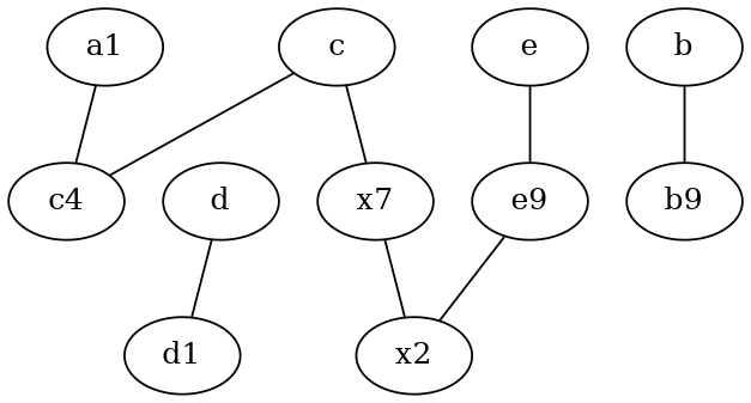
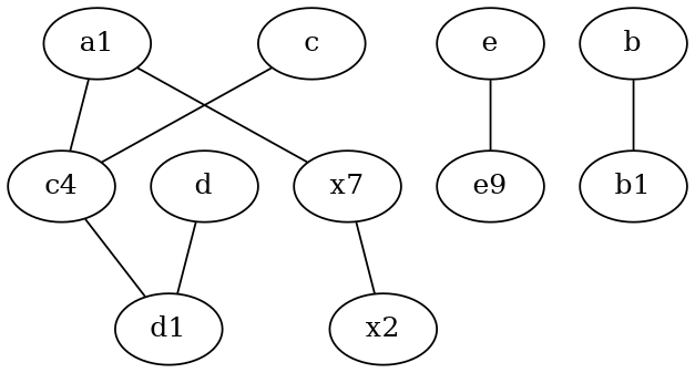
  graph {
    node [labelfontsize=50]
    n1 [label=c4]
    c
    d1
    n4 [label=x7]
    x2
    a1
    n7 [label=e9]
    e
    d
    b
-   b1 [label=b9]
+   b1
+   n1 -- d1
    c -- n1
    n4 -- x2
    a1 -- n1
-   c -- n4
-   n7 -- x2
+   a1 -- n4
    e -- n7
    d -- d1
    b -- b1
  }
